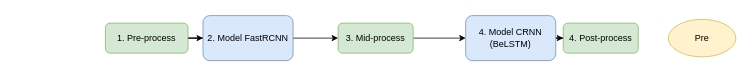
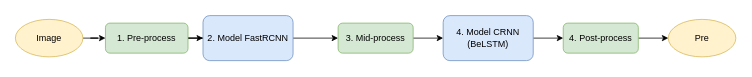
  <mxCell id="0" />
  <mxCell id="1" parent="0" />
  <mxCell id="2" value="" style="edgeStyle=orthogonalEdgeStyle;rounded=0;orthogonalLoop=1;jettySize=auto;html=1;" parent="1" source="3" target="7" edge="1"><mxGeometry relative="1" as="geometry" /></mxCell>
  <mxCell id="3" value="1. Pre-process" style="rounded=1;whiteSpace=wrap;html=1;fillColor=#d5e8d4;strokeColor=#82b366;" parent="1" vertex="1"><mxGeometry x="140" y="30" width="110" height="40" as="geometry" /></mxCell>
+ <mxCell id="4" value="" style="edgeStyle=orthogonalEdgeStyle;rounded=0;orthogonalLoop=1;jettySize=auto;html=1;" parent="1" source="5" target="3" edge="1"><mxGeometry relative="1" as="geometry" /></mxCell>
+ <mxCell id="5" value="Image" style="ellipse;whiteSpace=wrap;html=1;fillColor=#fff2cc;strokeColor=#d6b656;" parent="1" vertex="1"><mxGeometry x="20" y="25" width="90" height="50" as="geometry" /></mxCell>
  <mxCell id="6" value="" style="edgeStyle=orthogonalEdgeStyle;rounded=0;orthogonalLoop=1;jettySize=auto;html=1;" parent="1" source="7" target="9" edge="1"><mxGeometry relative="1" as="geometry" /></mxCell>
  <mxCell id="7" value="2. Model FastRCNN" style="rounded=1;whiteSpace=wrap;html=1;fillColor=#dae8fc;strokeColor=#6c8ebf;" parent="1" vertex="1"><mxGeometry x="270" y="20" width="120" height="60" as="geometry" /></mxCell>
  <mxCell id="8" value="" style="edgeStyle=orthogonalEdgeStyle;rounded=0;orthogonalLoop=1;jettySize=auto;html=1;" parent="1" source="9" target="11" edge="1"><mxGeometry relative="1" as="geometry" /></mxCell>
  <mxCell id="9" value="3. Mid-process" style="rounded=1;whiteSpace=wrap;html=1;fillColor=#d5e8d4;strokeColor=#82b366;" parent="1" vertex="1"><mxGeometry x="450" y="30" width="100" height="40" as="geometry" /></mxCell>
  <mxCell id="10" value="" style="edgeStyle=orthogonalEdgeStyle;rounded=0;orthogonalLoop=1;jettySize=auto;html=1;" parent="1" source="11" target="13" edge="1"><mxGeometry relative="1" as="geometry" /></mxCell>
- <mxCell id="11" value="4. Model&amp;nbsp;CRNN (BeLSTM)" style="rounded=1;whiteSpace=wrap;html=1;fillColor=#dae8fc;strokeColor=#6c8ebf;" parent="1" vertex="1"><mxGeometry x="620" y="20" width="120" height="60" as="geometry" /></mxCell>
+ <mxCell id="11" value="4. Model&amp;nbsp;CRNN (BeLSTM)" style="rounded=1;whiteSpace=wrap;html=1;fillColor=#dae8fc;strokeColor=#6c8ebf;" parent="1" vertex="1"><mxGeometry x="590" y="20" width="120" height="60" as="geometry" /></mxCell>
+ <mxCell id="12" value="" style="edgeStyle=orthogonalEdgeStyle;rounded=0;orthogonalLoop=1;jettySize=auto;html=1;" parent="1" source="13" target="14" edge="1"><mxGeometry relative="1" as="geometry" /></mxCell>
  <mxCell id="13" value="4. Post-process" style="rounded=1;whiteSpace=wrap;html=1;fillColor=#d5e8d4;strokeColor=#82b366;" parent="1" vertex="1"><mxGeometry x="750" y="30" width="100" height="40" as="geometry" /></mxCell>
  <mxCell id="14" value="Pre" style="ellipse;whiteSpace=wrap;html=1;fillColor=#fff2cc;strokeColor=#d6b656;" parent="1" vertex="1"><mxGeometry x="890" y="25" width="90" height="50" as="geometry" /></mxCell>
